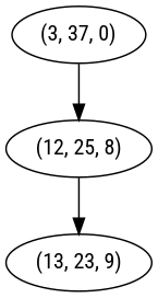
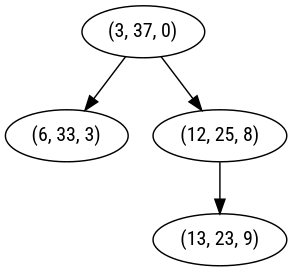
  digraph {
    fontname="Roboto Condensed"
    node [fontname="Roboto Condensed"]
    edge [fontname="Roboto Condensed"]
    "(3, 37, 0)"
+   "(6, 33, 3)"
    "(12, 25, 8)"
    "(13, 23, 9)"
+   "(3, 37, 0)" -> "(6, 33, 3)"
    "(3, 37, 0)" -> "(12, 25, 8)"
    "(12, 25, 8)" -> "(13, 23, 9)"
  }
